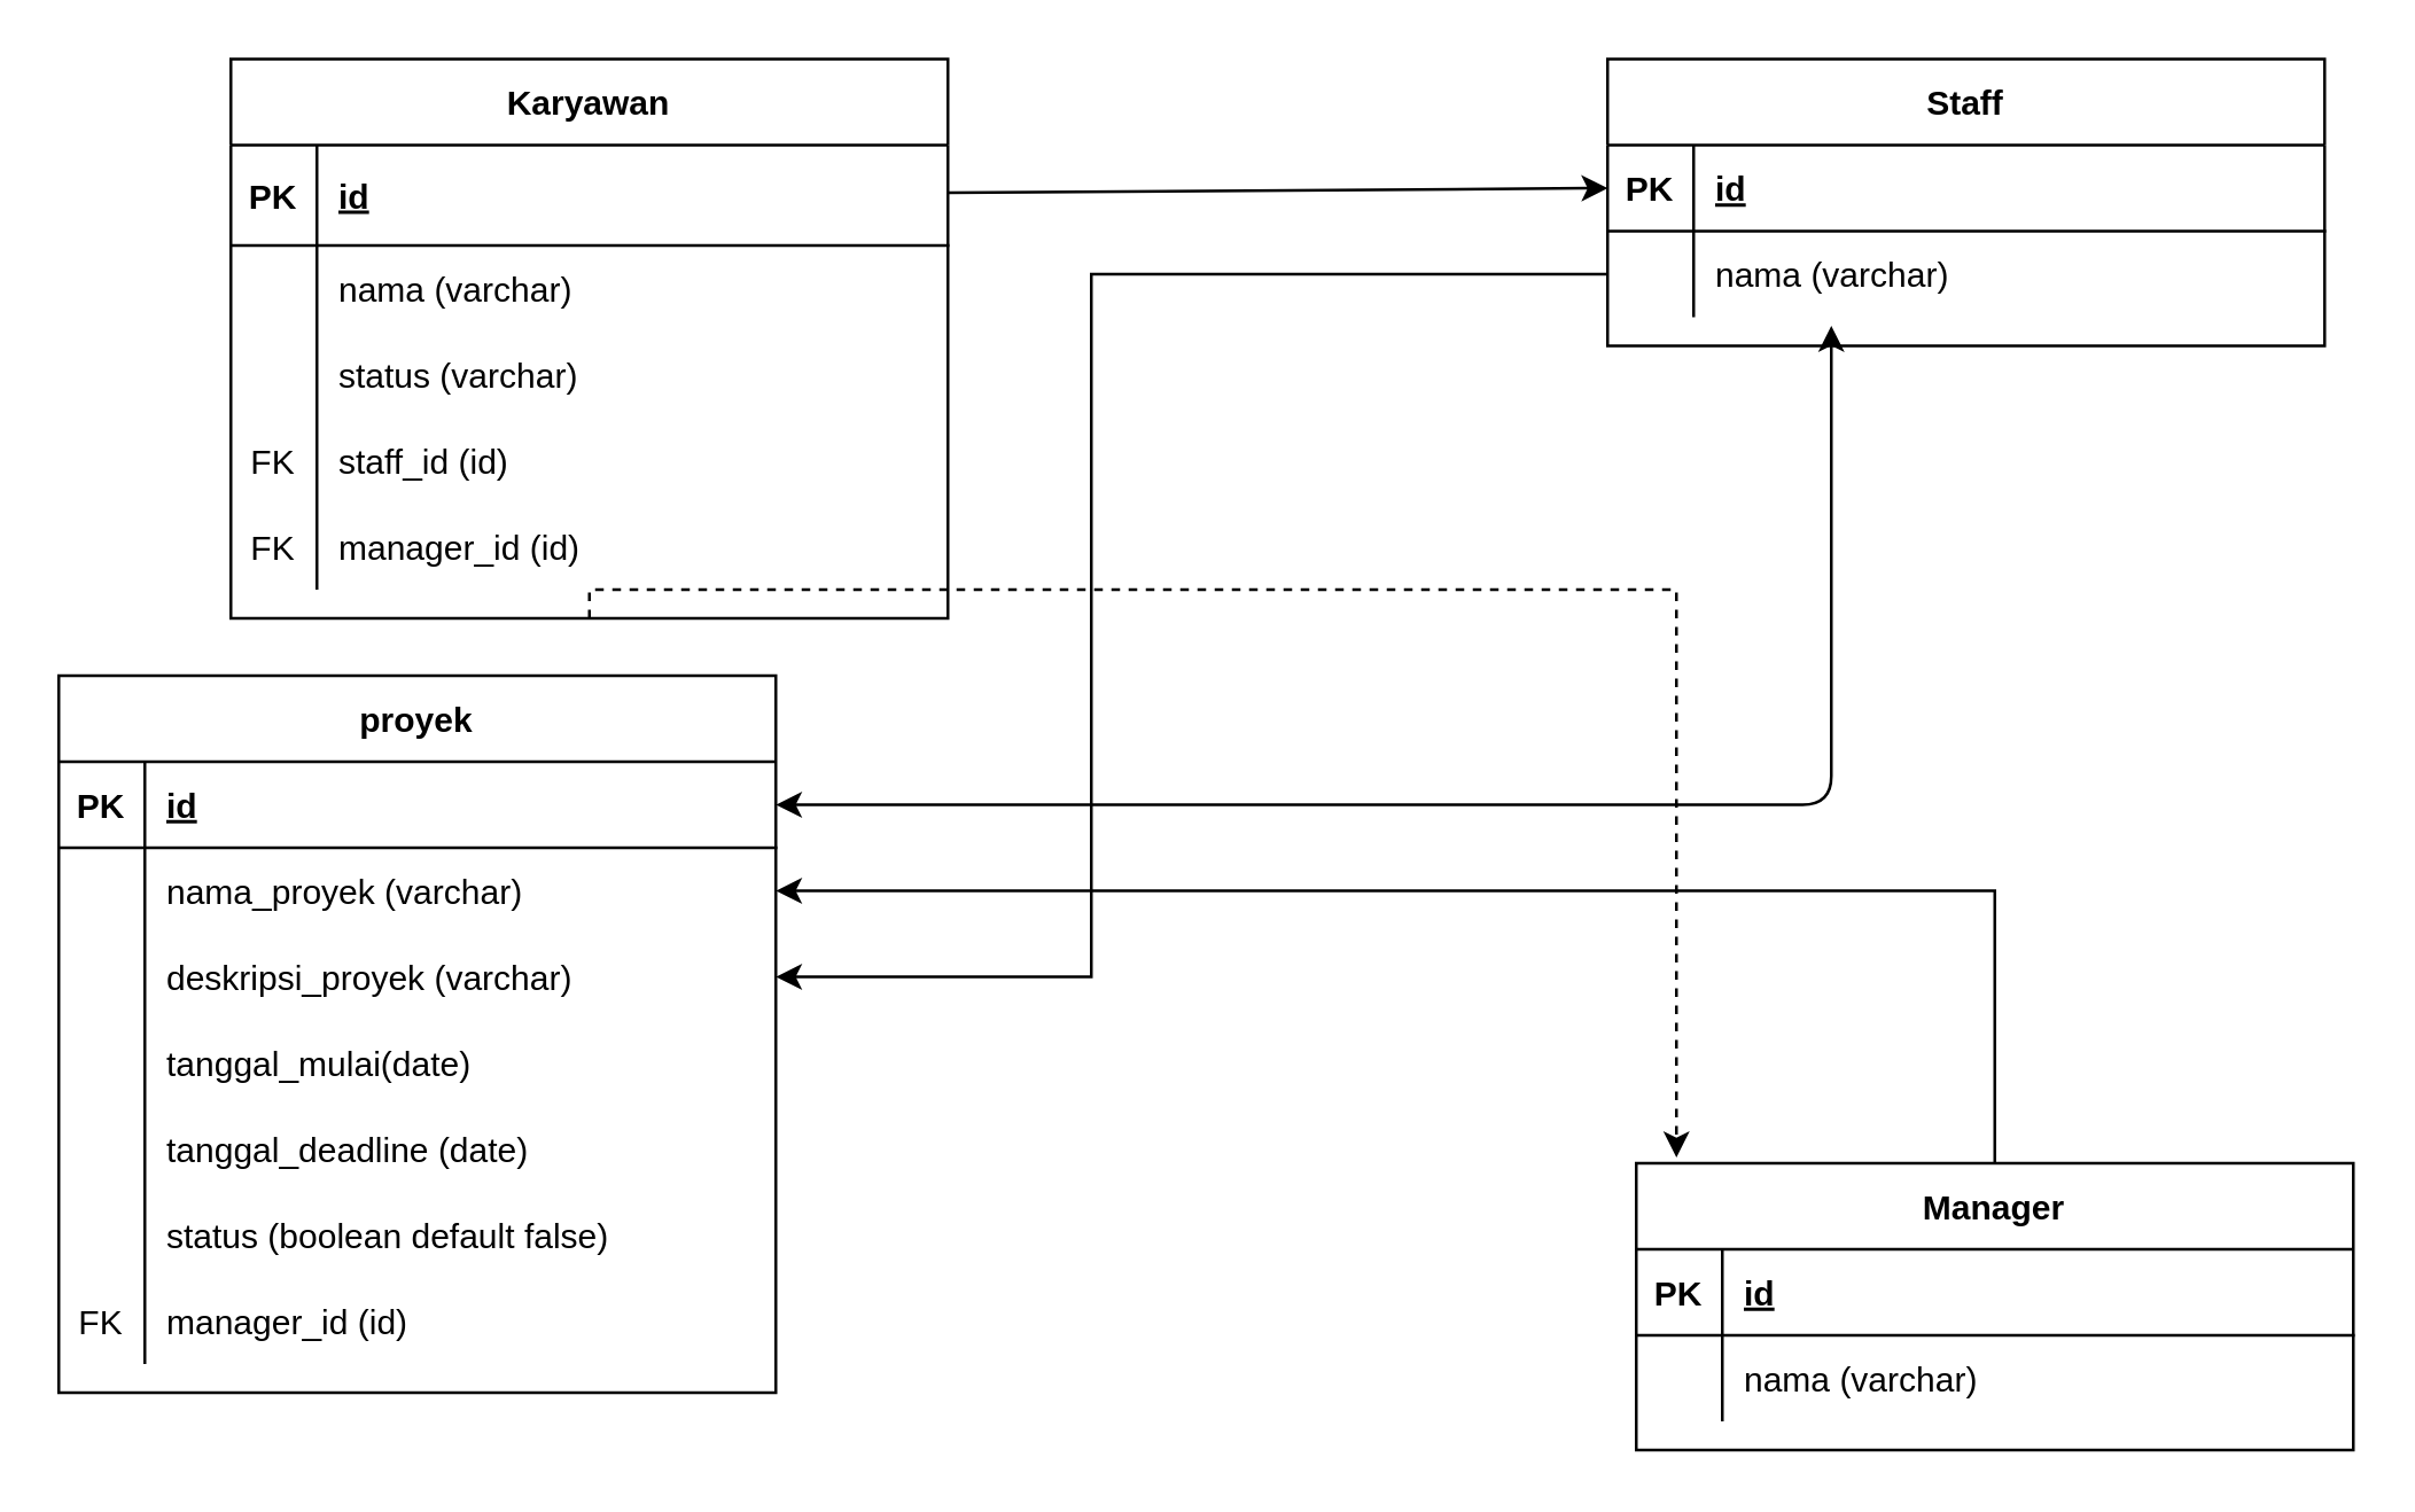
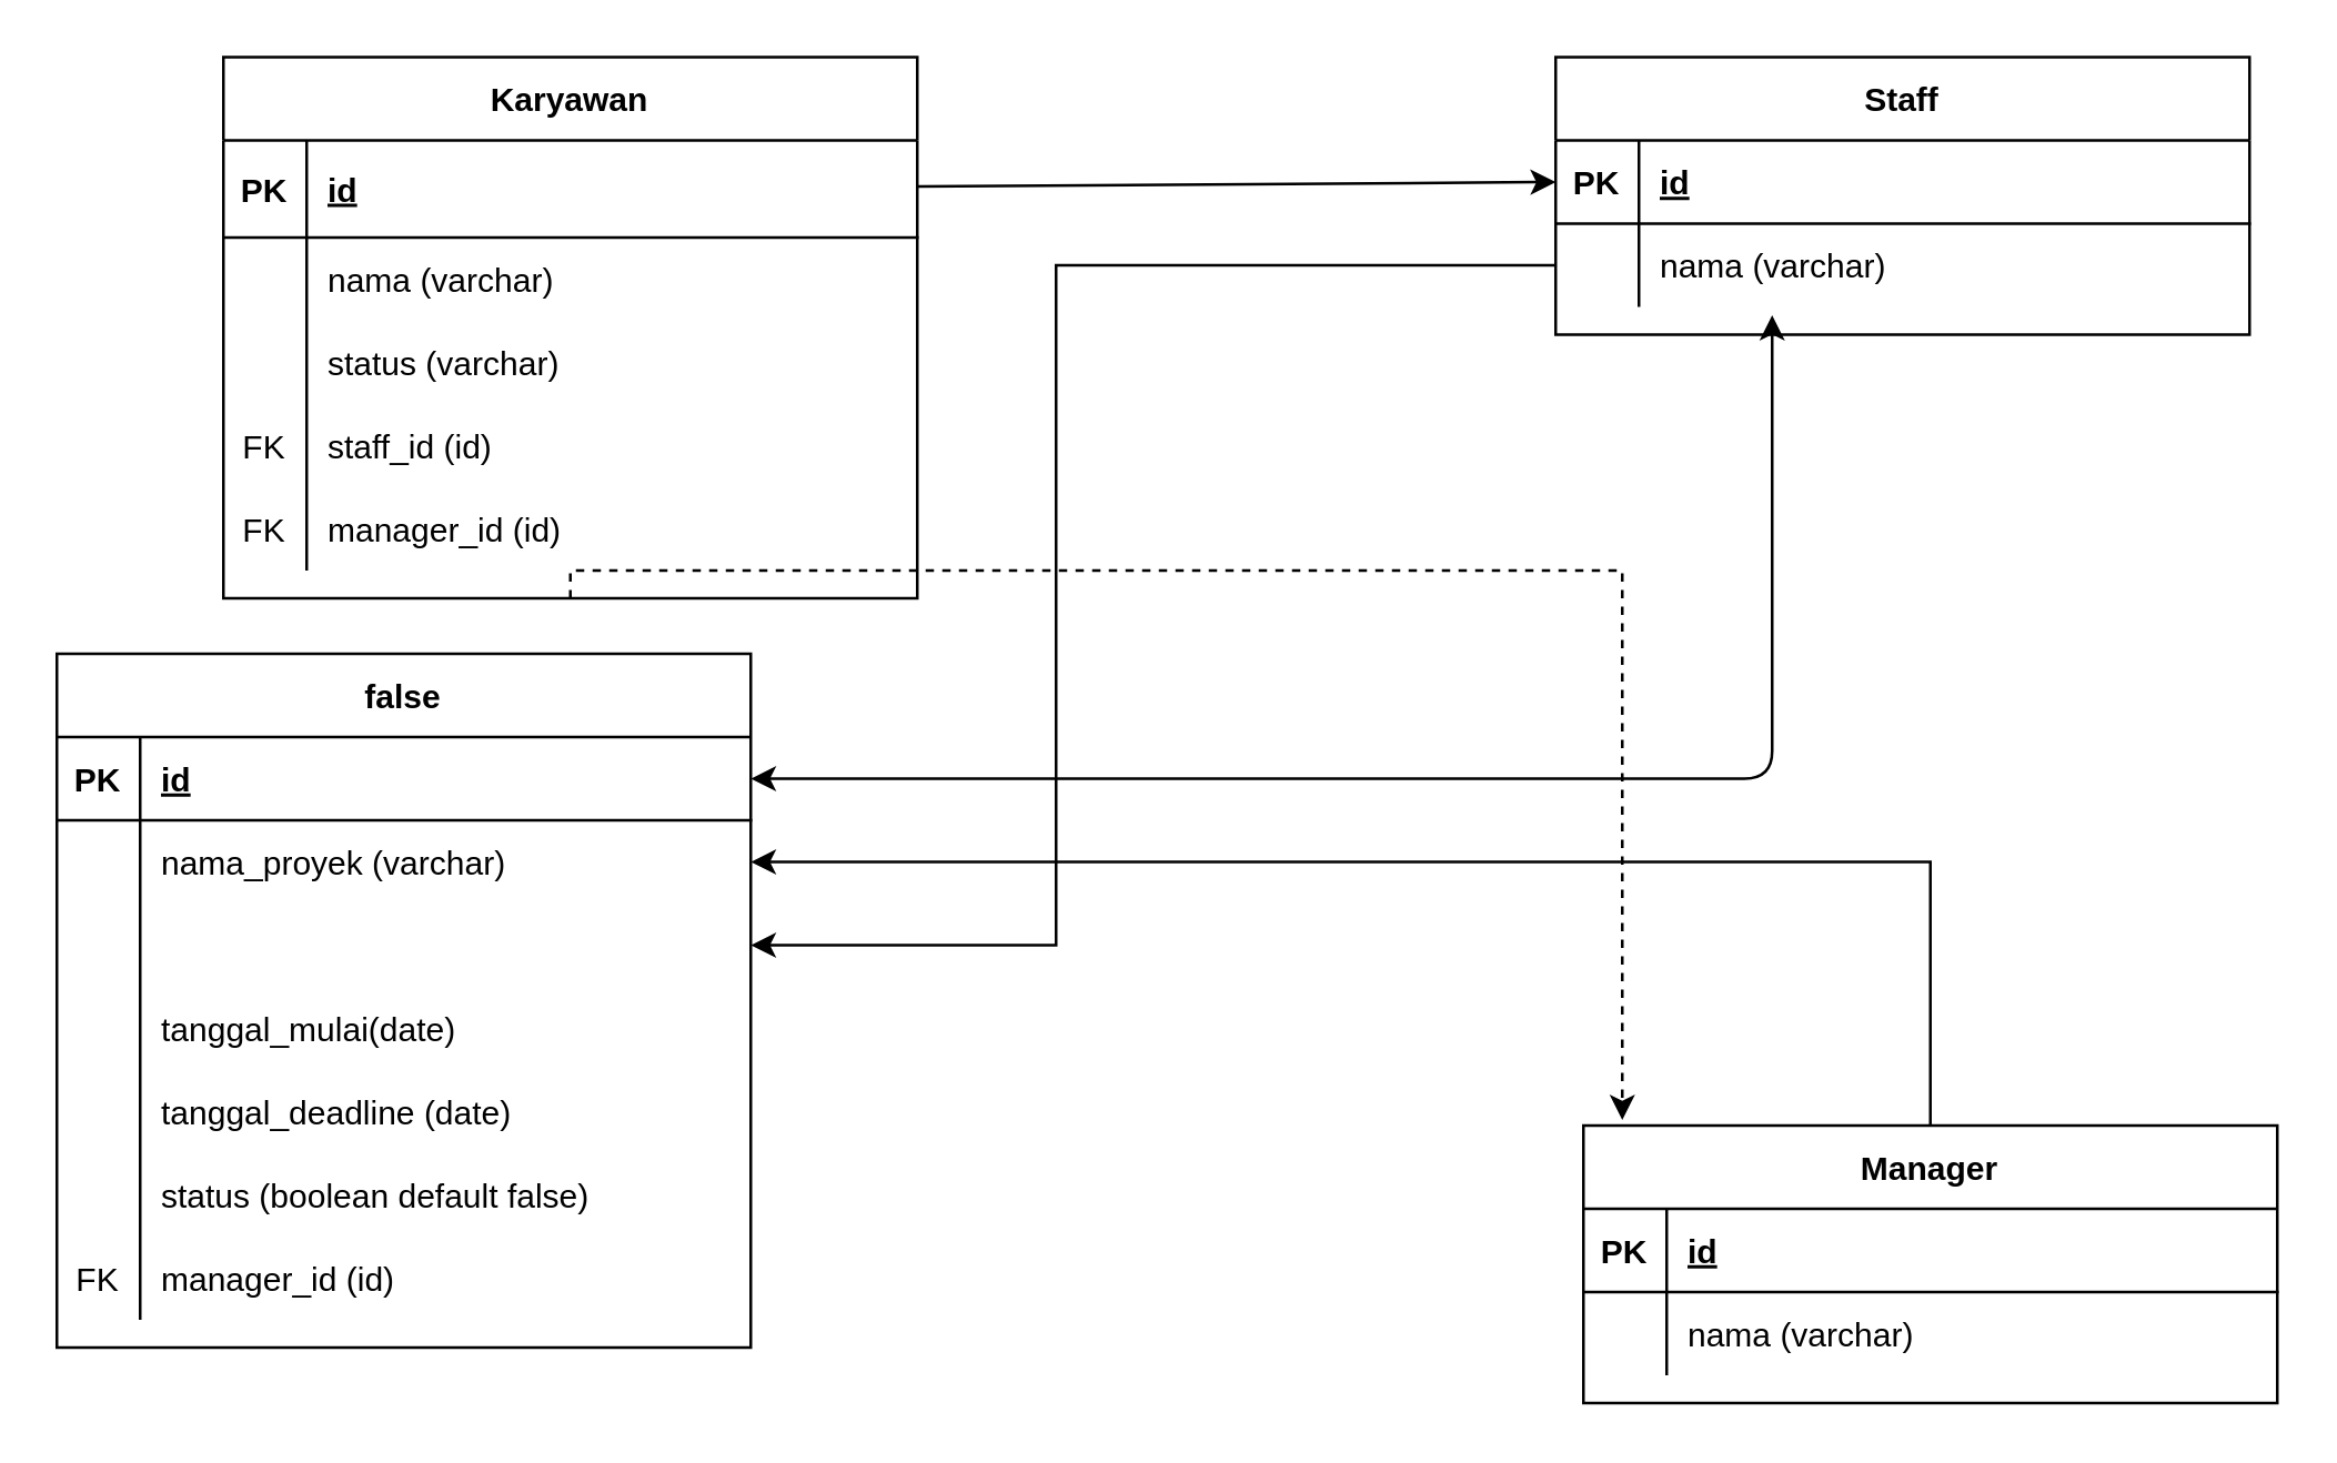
  <mxCell id="0" />
  <mxCell id="1" parent="0" />
- <mxCell id="2" value="proyek" style="shape=table;startSize=30;container=1;collapsible=1;childLayout=tableLayout;fixedRows=1;rowLines=0;fontStyle=1;align=center;resizeLast=1;" parent="1" vertex="1"><mxGeometry x="20" y="235" width="250" height="250" as="geometry" /></mxCell>
+ <mxCell id="2" value="false" style="shape=table;startSize=30;container=1;collapsible=1;childLayout=tableLayout;fixedRows=1;rowLines=0;fontStyle=1;align=center;resizeLast=1;" parent="1" vertex="1"><mxGeometry x="20" y="235" width="250" height="250" as="geometry" /></mxCell>
  <mxCell id="3" value="" style="shape=partialRectangle;collapsible=0;dropTarget=0;pointerEvents=0;fillColor=none;points=[[0,0.5],[1,0.5]];portConstraint=eastwest;top=0;left=0;right=0;bottom=1;" parent="2" vertex="1"><mxGeometry y="30" width="250" height="30" as="geometry" /></mxCell>
  <mxCell id="4" value="PK" style="shape=partialRectangle;overflow=hidden;connectable=0;fillColor=none;top=0;left=0;bottom=0;right=0;fontStyle=1;" parent="3" vertex="1"><mxGeometry width="30" height="30" as="geometry" /></mxCell>
  <mxCell id="5" value="id" style="shape=partialRectangle;overflow=hidden;connectable=0;fillColor=none;top=0;left=0;bottom=0;right=0;align=left;spacingLeft=6;fontStyle=5;" parent="3" vertex="1"><mxGeometry x="30" width="220" height="30" as="geometry" /></mxCell>
  <mxCell id="6" value="" style="shape=partialRectangle;collapsible=0;dropTarget=0;pointerEvents=0;fillColor=none;points=[[0,0.5],[1,0.5]];portConstraint=eastwest;top=0;left=0;right=0;bottom=0;" parent="2" vertex="1"><mxGeometry y="60" width="250" height="30" as="geometry" /></mxCell>
  <mxCell id="7" value="" style="shape=partialRectangle;overflow=hidden;connectable=0;fillColor=none;top=0;left=0;bottom=0;right=0;" parent="6" vertex="1"><mxGeometry width="30" height="30" as="geometry" /></mxCell>
  <mxCell id="8" value="nama_proyek (varchar)" style="shape=partialRectangle;overflow=hidden;connectable=0;fillColor=none;top=0;left=0;bottom=0;right=0;align=left;spacingLeft=6;" parent="6" vertex="1"><mxGeometry x="30" width="220" height="30" as="geometry" /></mxCell>
  <mxCell id="9" value="" style="shape=partialRectangle;collapsible=0;dropTarget=0;pointerEvents=0;fillColor=none;points=[[0,0.5],[1,0.5]];portConstraint=eastwest;top=0;left=0;right=0;bottom=0;" parent="2" vertex="1"><mxGeometry y="90" width="250" height="30" as="geometry" /></mxCell>
  <mxCell id="10" value="" style="shape=partialRectangle;overflow=hidden;connectable=0;fillColor=none;top=0;left=0;bottom=0;right=0;" parent="9" vertex="1"><mxGeometry width="30" height="30" as="geometry" /></mxCell>
- <mxCell id="11" value="deskripsi_proyek (varchar)" style="shape=partialRectangle;overflow=hidden;connectable=0;fillColor=none;top=0;left=0;bottom=0;right=0;align=left;spacingLeft=6;" parent="9" vertex="1"><mxGeometry x="30" width="220" height="30" as="geometry" /></mxCell>
  <mxCell id="12" value="" style="shape=partialRectangle;collapsible=0;dropTarget=0;pointerEvents=0;fillColor=none;points=[[0,0.5],[1,0.5]];portConstraint=eastwest;top=0;left=0;right=0;bottom=0;" vertex="1" parent="2"><mxGeometry y="120" width="250" height="30" as="geometry" /></mxCell>
  <mxCell id="13" value="" style="shape=partialRectangle;overflow=hidden;connectable=0;fillColor=none;top=0;left=0;bottom=0;right=0;" vertex="1" parent="12"><mxGeometry width="30" height="30" as="geometry" /></mxCell>
  <mxCell id="14" value="tanggal_mulai(date)" style="shape=partialRectangle;overflow=hidden;connectable=0;fillColor=none;top=0;left=0;bottom=0;right=0;align=left;spacingLeft=6;" vertex="1" parent="12"><mxGeometry x="30" width="220" height="30" as="geometry" /></mxCell>
  <mxCell id="15" value="" style="shape=partialRectangle;collapsible=0;dropTarget=0;pointerEvents=0;fillColor=none;points=[[0,0.5],[1,0.5]];portConstraint=eastwest;top=0;left=0;right=0;bottom=0;" vertex="1" parent="2"><mxGeometry y="150" width="250" height="30" as="geometry" /></mxCell>
  <mxCell id="16" value="" style="shape=partialRectangle;overflow=hidden;connectable=0;fillColor=none;top=0;left=0;bottom=0;right=0;" vertex="1" parent="15"><mxGeometry width="30" height="30" as="geometry" /></mxCell>
  <mxCell id="17" value="tanggal_deadline (date)" style="shape=partialRectangle;overflow=hidden;connectable=0;fillColor=none;top=0;left=0;bottom=0;right=0;align=left;spacingLeft=6;" vertex="1" parent="15"><mxGeometry x="30" width="220" height="30" as="geometry" /></mxCell>
  <mxCell id="18" value="" style="shape=partialRectangle;collapsible=0;dropTarget=0;pointerEvents=0;fillColor=none;points=[[0,0.5],[1,0.5]];portConstraint=eastwest;top=0;left=0;right=0;bottom=0;" vertex="1" parent="2"><mxGeometry y="180" width="250" height="30" as="geometry" /></mxCell>
  <mxCell id="19" value="" style="shape=partialRectangle;overflow=hidden;connectable=0;fillColor=none;top=0;left=0;bottom=0;right=0;" vertex="1" parent="18"><mxGeometry width="30" height="30" as="geometry" /></mxCell>
  <mxCell id="20" value="status (boolean default false)" style="shape=partialRectangle;overflow=hidden;connectable=0;fillColor=none;top=0;left=0;bottom=0;right=0;align=left;spacingLeft=6;" vertex="1" parent="18"><mxGeometry x="30" width="220" height="30" as="geometry" /></mxCell>
  <mxCell id="21" value="" style="shape=partialRectangle;collapsible=0;dropTarget=0;pointerEvents=0;fillColor=none;points=[[0,0.5],[1,0.5]];portConstraint=eastwest;top=0;left=0;right=0;bottom=0;" vertex="1" parent="2"><mxGeometry y="210" width="250" height="30" as="geometry" /></mxCell>
  <mxCell id="22" value="FK" style="shape=partialRectangle;overflow=hidden;connectable=0;fillColor=none;top=0;left=0;bottom=0;right=0;" vertex="1" parent="21"><mxGeometry width="30" height="30" as="geometry" /></mxCell>
  <mxCell id="23" value="manager_id (id)" style="shape=partialRectangle;overflow=hidden;connectable=0;fillColor=none;top=0;left=0;bottom=0;right=0;align=left;spacingLeft=6;" vertex="1" parent="21"><mxGeometry x="30" width="220" height="30" as="geometry" /></mxCell>
  <mxCell id="24" style="edgeStyle=none;rounded=0;orthogonalLoop=1;jettySize=auto;html=1;entryX=0.056;entryY=-0.02;entryDx=0;entryDy=0;entryPerimeter=0;exitX=0.5;exitY=1;exitDx=0;exitDy=0;dashed=1;" edge="1" parent="1" source="25" target="44"><mxGeometry relative="1" as="geometry"><Array as="points"><mxPoint x="205" y="205" /><mxPoint x="584" y="205" /></Array></mxGeometry></mxCell>
  <mxCell id="25" value="Karyawan" style="shape=table;startSize=30;container=1;collapsible=1;childLayout=tableLayout;fixedRows=1;rowLines=0;fontStyle=1;align=center;resizeLast=1;" parent="1" vertex="1"><mxGeometry x="80" y="20" width="250" height="195" as="geometry" /></mxCell>
  <mxCell id="26" value="" style="shape=partialRectangle;collapsible=0;dropTarget=0;pointerEvents=0;fillColor=none;points=[[0,0.5],[1,0.5]];portConstraint=eastwest;top=0;left=0;right=0;bottom=1;" parent="25" vertex="1"><mxGeometry y="30" width="250" height="35" as="geometry" /></mxCell>
  <mxCell id="27" value="PK" style="shape=partialRectangle;overflow=hidden;connectable=0;fillColor=none;top=0;left=0;bottom=0;right=0;fontStyle=1;" parent="26" vertex="1"><mxGeometry width="30" height="35" as="geometry" /></mxCell>
  <mxCell id="28" value="id" style="shape=partialRectangle;overflow=hidden;connectable=0;fillColor=none;top=0;left=0;bottom=0;right=0;align=left;spacingLeft=6;fontStyle=5;" parent="26" vertex="1"><mxGeometry x="30" width="220" height="35" as="geometry" /></mxCell>
  <mxCell id="29" value="" style="shape=partialRectangle;collapsible=0;dropTarget=0;pointerEvents=0;fillColor=none;points=[[0,0.5],[1,0.5]];portConstraint=eastwest;top=0;left=0;right=0;bottom=0;" parent="25" vertex="1"><mxGeometry y="65" width="250" height="30" as="geometry" /></mxCell>
  <mxCell id="30" value="" style="shape=partialRectangle;overflow=hidden;connectable=0;fillColor=none;top=0;left=0;bottom=0;right=0;" parent="29" vertex="1"><mxGeometry width="30" height="30" as="geometry" /></mxCell>
  <mxCell id="31" value="nama (varchar)" style="shape=partialRectangle;overflow=hidden;connectable=0;fillColor=none;top=0;left=0;bottom=0;right=0;align=left;spacingLeft=6;" parent="29" vertex="1"><mxGeometry x="30" width="220" height="30" as="geometry" /></mxCell>
  <mxCell id="32" value="" style="shape=partialRectangle;collapsible=0;dropTarget=0;pointerEvents=0;fillColor=none;points=[[0,0.5],[1,0.5]];portConstraint=eastwest;top=0;left=0;right=0;bottom=0;" vertex="1" parent="25"><mxGeometry y="95" width="250" height="30" as="geometry" /></mxCell>
  <mxCell id="33" value="" style="shape=partialRectangle;overflow=hidden;connectable=0;fillColor=none;top=0;left=0;bottom=0;right=0;" vertex="1" parent="32"><mxGeometry width="30" height="30" as="geometry" /></mxCell>
  <mxCell id="34" value="status (varchar)" style="shape=partialRectangle;overflow=hidden;connectable=0;fillColor=none;top=0;left=0;bottom=0;right=0;align=left;spacingLeft=6;" vertex="1" parent="32"><mxGeometry x="30" width="220" height="30" as="geometry" /></mxCell>
  <mxCell id="35" value="" style="shape=partialRectangle;collapsible=0;dropTarget=0;pointerEvents=0;fillColor=none;points=[[0,0.5],[1,0.5]];portConstraint=eastwest;top=0;left=0;right=0;bottom=0;" vertex="1" parent="25"><mxGeometry y="125" width="250" height="30" as="geometry" /></mxCell>
  <mxCell id="36" value="FK" style="shape=partialRectangle;overflow=hidden;connectable=0;fillColor=none;top=0;left=0;bottom=0;right=0;" vertex="1" parent="35"><mxGeometry width="30" height="30" as="geometry" /></mxCell>
  <mxCell id="37" value="staff_id (id)" style="shape=partialRectangle;overflow=hidden;connectable=0;fillColor=none;top=0;left=0;bottom=0;right=0;align=left;spacingLeft=6;" vertex="1" parent="35"><mxGeometry x="30" width="220" height="30" as="geometry" /></mxCell>
  <mxCell id="38" value="" style="shape=partialRectangle;collapsible=0;dropTarget=0;pointerEvents=0;fillColor=none;points=[[0,0.5],[1,0.5]];portConstraint=eastwest;top=0;left=0;right=0;bottom=0;" vertex="1" parent="25"><mxGeometry y="155" width="250" height="30" as="geometry" /></mxCell>
  <mxCell id="39" value="FK" style="shape=partialRectangle;overflow=hidden;connectable=0;fillColor=none;top=0;left=0;bottom=0;right=0;" vertex="1" parent="38"><mxGeometry width="30" height="30" as="geometry" /></mxCell>
  <mxCell id="40" value="manager_id (id)" style="shape=partialRectangle;overflow=hidden;connectable=0;fillColor=none;top=0;left=0;bottom=0;right=0;align=left;spacingLeft=6;" vertex="1" parent="38"><mxGeometry x="30" width="220" height="30" as="geometry" /></mxCell>
  <mxCell id="41" style="edgeStyle=none;rounded=0;orthogonalLoop=1;jettySize=auto;html=1;" edge="1" parent="1" source="45" target="6"><mxGeometry relative="1" as="geometry"><Array as="points"><mxPoint x="695" y="310" /><mxPoint x="310" y="310" /></Array></mxGeometry></mxCell>
  <mxCell id="42" value="" style="endArrow=classic;startArrow=classic;html=1;exitX=1;exitY=0.5;exitDx=0;exitDy=0;entryX=0.312;entryY=1.1;entryDx=0;entryDy=0;entryPerimeter=0;" edge="1" parent="1" source="3" target="55"><mxGeometry width="50" height="50" relative="1" as="geometry"><mxPoint x="330" y="245" as="sourcePoint" /><mxPoint x="380" y="195" as="targetPoint" /><Array as="points"><mxPoint x="638" y="280" /></Array></mxGeometry></mxCell>
  <mxCell id="43" style="edgeStyle=none;rounded=0;orthogonalLoop=1;jettySize=auto;html=1;entryX=0;entryY=0.5;entryDx=0;entryDy=0;" edge="1" parent="1" source="26" target="52"><mxGeometry relative="1" as="geometry" /></mxCell>
  <mxCell id="44" value="Manager" style="shape=table;startSize=30;container=1;collapsible=1;childLayout=tableLayout;fixedRows=1;rowLines=0;fontStyle=1;align=center;resizeLast=1;" vertex="1" parent="1"><mxGeometry x="570" y="405" width="250" height="100" as="geometry"><mxRectangle x="400" y="370" width="80" height="30" as="alternateBounds" /></mxGeometry></mxCell>
  <mxCell id="45" value="" style="shape=partialRectangle;collapsible=0;dropTarget=0;pointerEvents=0;fillColor=none;points=[[0,0.5],[1,0.5]];portConstraint=eastwest;top=0;left=0;right=0;bottom=1;" vertex="1" parent="44"><mxGeometry y="30" width="250" height="30" as="geometry" /></mxCell>
  <mxCell id="46" value="PK" style="shape=partialRectangle;overflow=hidden;connectable=0;fillColor=none;top=0;left=0;bottom=0;right=0;fontStyle=1;" vertex="1" parent="45"><mxGeometry width="30" height="30" as="geometry" /></mxCell>
  <mxCell id="47" value="id" style="shape=partialRectangle;overflow=hidden;connectable=0;fillColor=none;top=0;left=0;bottom=0;right=0;align=left;spacingLeft=6;fontStyle=5;" vertex="1" parent="45"><mxGeometry x="30" width="220" height="30" as="geometry" /></mxCell>
  <mxCell id="48" value="" style="shape=partialRectangle;collapsible=0;dropTarget=0;pointerEvents=0;fillColor=none;points=[[0,0.5],[1,0.5]];portConstraint=eastwest;top=0;left=0;right=0;bottom=0;" vertex="1" parent="44"><mxGeometry y="60" width="250" height="30" as="geometry" /></mxCell>
  <mxCell id="49" value="" style="shape=partialRectangle;overflow=hidden;connectable=0;fillColor=none;top=0;left=0;bottom=0;right=0;" vertex="1" parent="48"><mxGeometry width="30" height="30" as="geometry" /></mxCell>
  <mxCell id="50" value="nama (varchar)" style="shape=partialRectangle;overflow=hidden;connectable=0;fillColor=none;top=0;left=0;bottom=0;right=0;align=left;spacingLeft=6;" vertex="1" parent="48"><mxGeometry x="30" width="220" height="30" as="geometry" /></mxCell>
  <mxCell id="51" value="Staff" style="shape=table;startSize=30;container=1;collapsible=1;childLayout=tableLayout;fixedRows=1;rowLines=0;fontStyle=1;align=center;resizeLast=1;" vertex="1" parent="1"><mxGeometry x="560" y="20" width="250" height="100" as="geometry" /></mxCell>
  <mxCell id="52" value="" style="shape=partialRectangle;collapsible=0;dropTarget=0;pointerEvents=0;fillColor=none;points=[[0,0.5],[1,0.5]];portConstraint=eastwest;top=0;left=0;right=0;bottom=1;" vertex="1" parent="51"><mxGeometry y="30" width="250" height="30" as="geometry" /></mxCell>
  <mxCell id="53" value="PK" style="shape=partialRectangle;overflow=hidden;connectable=0;fillColor=none;top=0;left=0;bottom=0;right=0;fontStyle=1;" vertex="1" parent="52"><mxGeometry width="30" height="30" as="geometry" /></mxCell>
  <mxCell id="54" value="id" style="shape=partialRectangle;overflow=hidden;connectable=0;fillColor=none;top=0;left=0;bottom=0;right=0;align=left;spacingLeft=6;fontStyle=5;" vertex="1" parent="52"><mxGeometry x="30" width="220" height="30" as="geometry" /></mxCell>
  <mxCell id="55" value="" style="shape=partialRectangle;collapsible=0;dropTarget=0;pointerEvents=0;fillColor=none;points=[[0,0.5],[1,0.5]];portConstraint=eastwest;top=0;left=0;right=0;bottom=0;" vertex="1" parent="51"><mxGeometry y="60" width="250" height="30" as="geometry" /></mxCell>
  <mxCell id="56" value="" style="shape=partialRectangle;overflow=hidden;connectable=0;fillColor=none;top=0;left=0;bottom=0;right=0;" vertex="1" parent="55"><mxGeometry width="30" height="30" as="geometry" /></mxCell>
  <mxCell id="57" value="nama (varchar)" style="shape=partialRectangle;overflow=hidden;connectable=0;fillColor=none;top=0;left=0;bottom=0;right=0;align=left;spacingLeft=6;" vertex="1" parent="55"><mxGeometry x="30" width="220" height="30" as="geometry" /></mxCell>
  <mxCell id="58" style="edgeStyle=none;rounded=0;orthogonalLoop=1;jettySize=auto;html=1;entryX=1;entryY=0.5;entryDx=0;entryDy=0;exitX=0;exitY=0.5;exitDx=0;exitDy=0;" edge="1" parent="1" source="55" target="9"><mxGeometry relative="1" as="geometry"><Array as="points"><mxPoint x="380" y="95" /><mxPoint x="380" y="340" /></Array></mxGeometry></mxCell>
